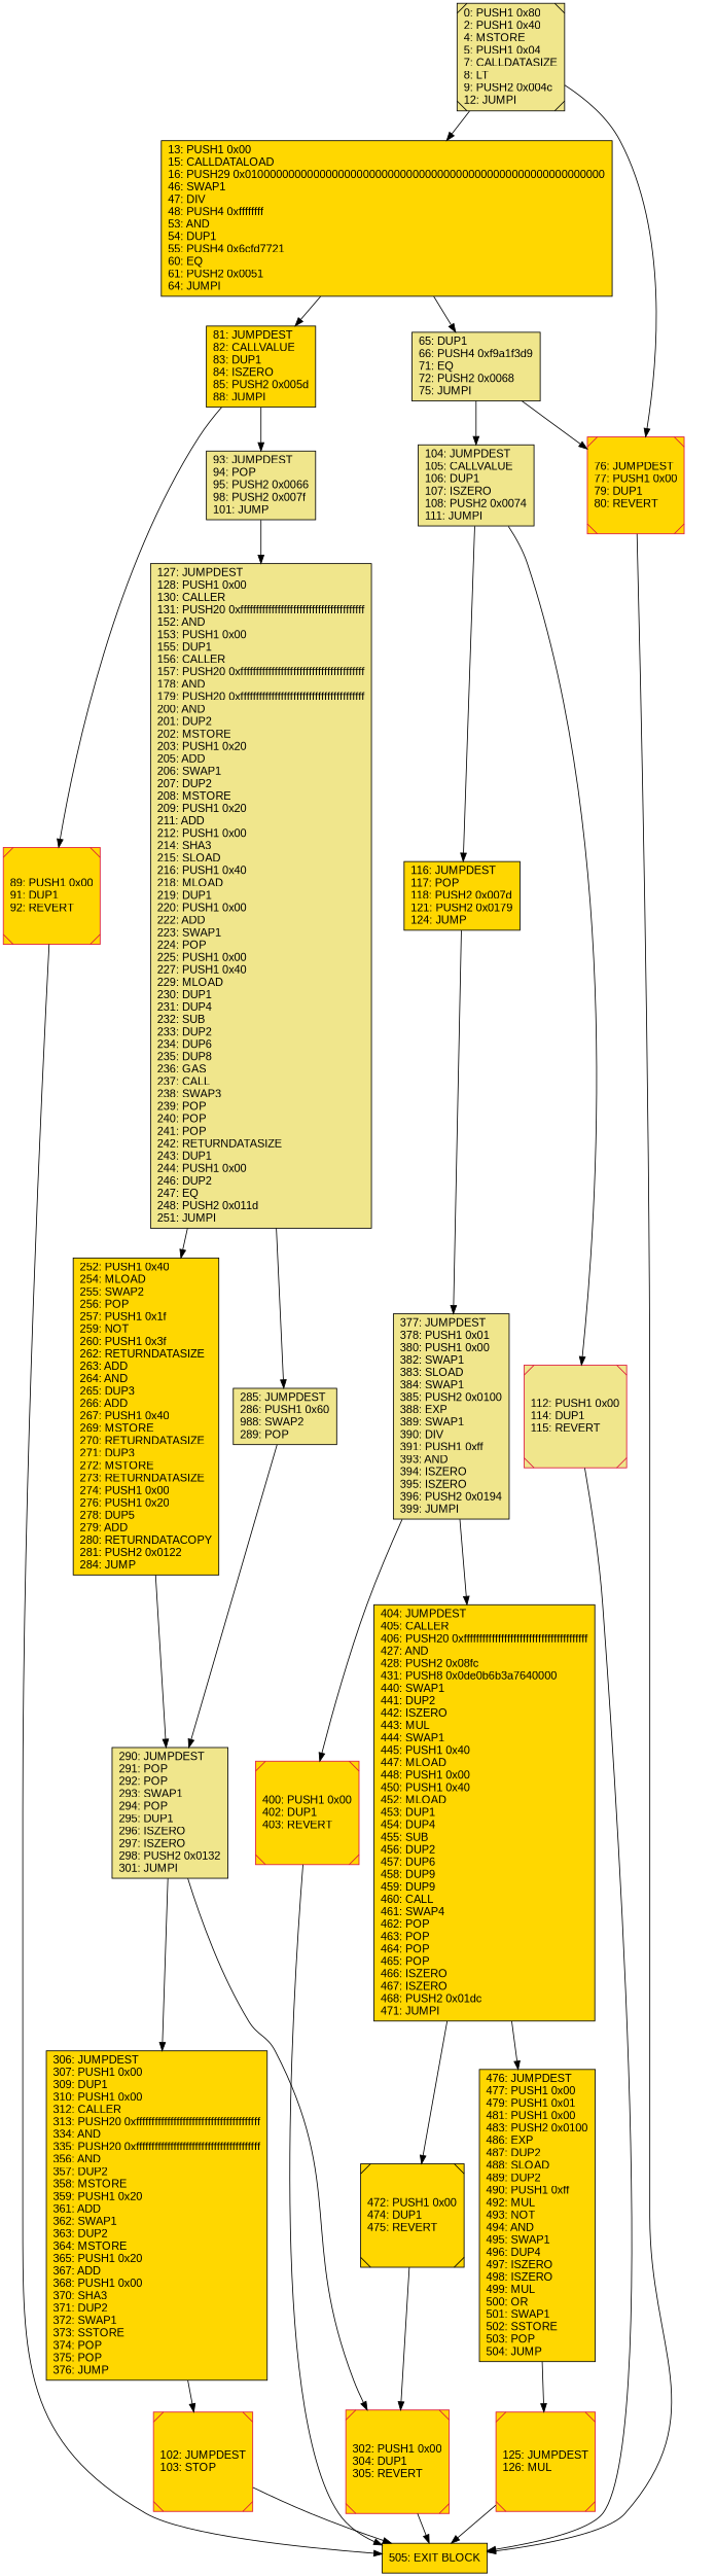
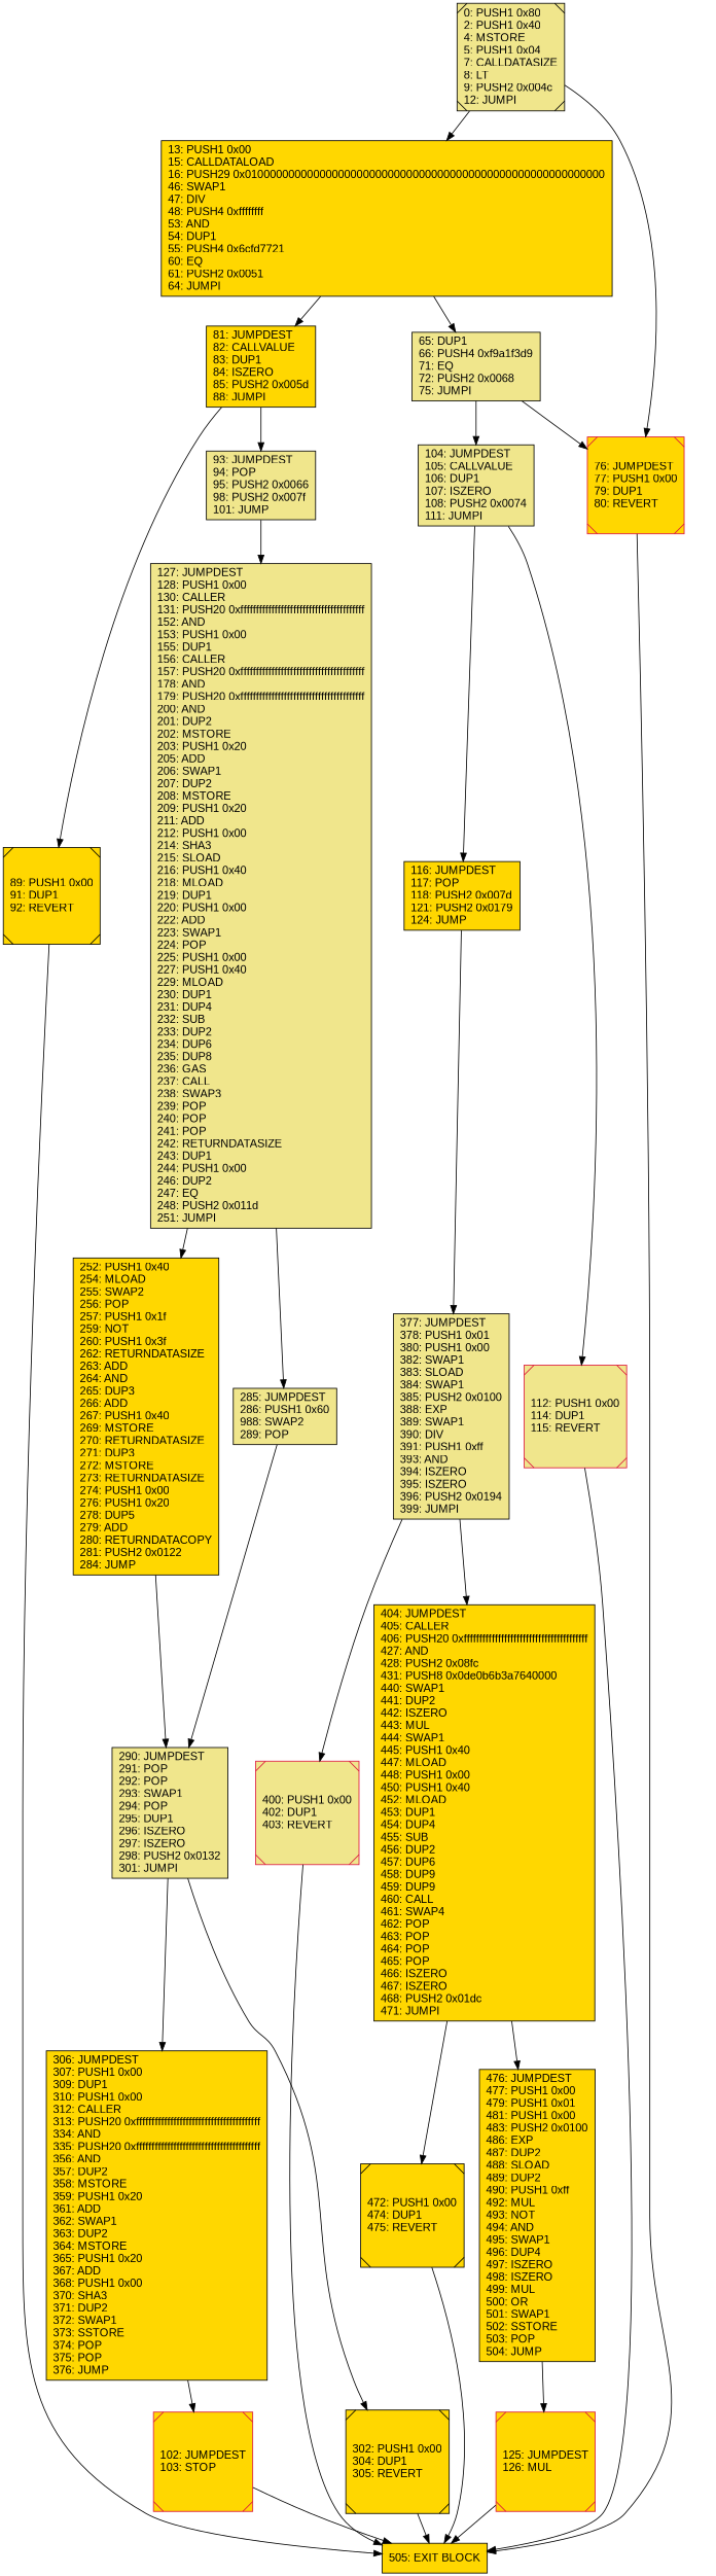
  digraph {
    rankdir=UD
    node [color=black fillcolor=gold fontcolor=black fontname=arial shape=box style=filled]
    n1 [fillcolor=khaki label="104: JUMPDEST\l105: CALLVALUE\l106: DUP1\l107: ISZERO\l108: PUSH2 0x0074\l111: JUMPI\l"]
    n2 [color=crimson fillcolor=khaki label="112: PUSH1 0x00\l114: DUP1\l115: REVERT\l" shape=Msquare]
    n3 [label="116: JUMPDEST\l117: POP\l118: PUSH2 0x007d\l121: PUSH2 0x0179\l124: JUMP\l"]
    n4 [label="505: EXIT BLOCK\l"]
    n5 [fillcolor=khaki label="377: JUMPDEST\l378: PUSH1 0x01\l380: PUSH1 0x00\l382: SWAP1\l383: SLOAD\l384: SWAP1\l385: PUSH2 0x0100\l388: EXP\l389: SWAP1\l390: DIV\l391: PUSH1 0xff\l393: AND\l394: ISZERO\l395: ISZERO\l396: PUSH2 0x0194\l399: JUMPI\l"]
    n6 [fillcolor=khaki label="290: JUMPDEST\l291: POP\l292: POP\l293: SWAP1\l294: POP\l295: DUP1\l296: ISZERO\l297: ISZERO\l298: PUSH2 0x0132\l301: JUMPI\l"]
-   n7 [color=crimson label="302: PUSH1 0x00\l304: DUP1\l305: REVERT\l" shape=Msquare]
+   n7 [label="302: PUSH1 0x00\l304: DUP1\l305: REVERT\l" shape=Msquare]
    n8 [label="306: JUMPDEST\l307: PUSH1 0x00\l309: DUP1\l310: PUSH1 0x00\l312: CALLER\l313: PUSH20 0xffffffffffffffffffffffffffffffffffffffff\l334: AND\l335: PUSH20 0xffffffffffffffffffffffffffffffffffffffff\l356: AND\l357: DUP2\l358: MSTORE\l359: PUSH1 0x20\l361: ADD\l362: SWAP1\l363: DUP2\l364: MSTORE\l365: PUSH1 0x20\l367: ADD\l368: PUSH1 0x00\l370: SHA3\l371: DUP2\l372: SWAP1\l373: SSTORE\l374: POP\l375: POP\l376: JUMP\l"]
    n9 [color=crimson label="102: JUMPDEST\l103: STOP\l" shape=Msquare]
    n10 [fillcolor=khaki label="0: PUSH1 0x80\l2: PUSH1 0x40\l4: MSTORE\l5: PUSH1 0x04\l7: CALLDATASIZE\l8: LT\l9: PUSH2 0x004c\l12: JUMPI\l" shape=Msquare]
    n11 [color=crimson label="76: JUMPDEST\l77: PUSH1 0x00\l79: DUP1\l80: REVERT\l" shape=Msquare]
    n12 [label="13: PUSH1 0x00\l15: CALLDATALOAD\l16: PUSH29 0x0100000000000000000000000000000000000000000000000000000000\l46: SWAP1\l47: DIV\l48: PUSH4 0xffffffff\l53: AND\l54: DUP1\l55: PUSH4 0x6cfd7721\l60: EQ\l61: PUSH2 0x0051\l64: JUMPI\l"]
    n13 [label="81: JUMPDEST\l82: CALLVALUE\l83: DUP1\l84: ISZERO\l85: PUSH2 0x005d\l88: JUMPI\l"]
    n14 [fillcolor=khaki label="65: DUP1\l66: PUSH4 0xf9a1f3d9\l71: EQ\l72: PUSH2 0x0068\l75: JUMPI\l"]
    n15 [color=crimson label="125: JUMPDEST\l126: MUL\l" shape=Msquare]
    n16 [label="252: PUSH1 0x40\l254: MLOAD\l255: SWAP2\l256: POP\l257: PUSH1 0x1f\l259: NOT\l260: PUSH1 0x3f\l262: RETURNDATASIZE\l263: ADD\l264: AND\l265: DUP3\l266: ADD\l267: PUSH1 0x40\l269: MSTORE\l270: RETURNDATASIZE\l271: DUP3\l272: MSTORE\l273: RETURNDATASIZE\l274: PUSH1 0x00\l276: PUSH1 0x20\l278: DUP5\l279: ADD\l280: RETURNDATACOPY\l281: PUSH2 0x0122\l284: JUMP\l"]
    n17 [fillcolor=khaki label="93: JUMPDEST\l94: POP\l95: PUSH2 0x0066\l98: PUSH2 0x007f\l101: JUMP\l"]
-   n18 [color=crimson label="89: PUSH1 0x00\l91: DUP1\l92: REVERT\l" shape=Msquare]
+   n18 [label="89: PUSH1 0x00\l91: DUP1\l92: REVERT\l" shape=Msquare]
    n19 [fillcolor=khaki label="127: JUMPDEST\l128: PUSH1 0x00\l130: CALLER\l131: PUSH20 0xffffffffffffffffffffffffffffffffffffffff\l152: AND\l153: PUSH1 0x00\l155: DUP1\l156: CALLER\l157: PUSH20 0xffffffffffffffffffffffffffffffffffffffff\l178: AND\l179: PUSH20 0xffffffffffffffffffffffffffffffffffffffff\l200: AND\l201: DUP2\l202: MSTORE\l203: PUSH1 0x20\l205: ADD\l206: SWAP1\l207: DUP2\l208: MSTORE\l209: PUSH1 0x20\l211: ADD\l212: PUSH1 0x00\l214: SHA3\l215: SLOAD\l216: PUSH1 0x40\l218: MLOAD\l219: DUP1\l220: PUSH1 0x00\l222: ADD\l223: SWAP1\l224: POP\l225: PUSH1 0x00\l227: PUSH1 0x40\l229: MLOAD\l230: DUP1\l231: DUP4\l232: SUB\l233: DUP2\l234: DUP6\l235: DUP8\l236: GAS\l237: CALL\l238: SWAP3\l239: POP\l240: POP\l241: POP\l242: RETURNDATASIZE\l243: DUP1\l244: PUSH1 0x00\l246: DUP2\l247: EQ\l248: PUSH2 0x011d\l251: JUMPI\l"]
-   n20 [color=crimson label="400: PUSH1 0x00\l402: DUP1\l403: REVERT\l" shape=Msquare]
+   n20 [color=crimson fillcolor=khaki label="400: PUSH1 0x00\l402: DUP1\l403: REVERT\l" shape=Msquare]
    n21 [label="476: JUMPDEST\l477: PUSH1 0x00\l479: PUSH1 0x01\l481: PUSH1 0x00\l483: PUSH2 0x0100\l486: EXP\l487: DUP2\l488: SLOAD\l489: DUP2\l490: PUSH1 0xff\l492: MUL\l493: NOT\l494: AND\l495: SWAP1\l496: DUP4\l497: ISZERO\l498: ISZERO\l499: MUL\l500: OR\l501: SWAP1\l502: SSTORE\l503: POP\l504: JUMP\l"]
    n22 [fillcolor=khaki label="285: JUMPDEST\l286: PUSH1 0x60\l988: SWAP2\l289: POP\l"]
    n23 [label="404: JUMPDEST\l405: CALLER\l406: PUSH20 0xffffffffffffffffffffffffffffffffffffffff\l427: AND\l428: PUSH2 0x08fc\l431: PUSH8 0x0de0b6b3a7640000\l440: SWAP1\l441: DUP2\l442: ISZERO\l443: MUL\l444: SWAP1\l445: PUSH1 0x40\l447: MLOAD\l448: PUSH1 0x00\l450: PUSH1 0x40\l452: MLOAD\l453: DUP1\l454: DUP4\l455: SUB\l456: DUP2\l457: DUP6\l458: DUP9\l459: DUP9\l460: CALL\l461: SWAP4\l462: POP\l463: POP\l464: POP\l465: POP\l466: ISZERO\l467: ISZERO\l468: PUSH2 0x01dc\l471: JUMPI\l"]
    n24 [label="472: PUSH1 0x00\l474: DUP1\l475: REVERT\l" shape=Msquare]
    n1 -> n2
    n1 -> n3
    n2 -> n4
    n3 -> n5
    n5 -> n20
    n5 -> n23
    n6 -> n7
    n6 -> n8
    n7 -> n4
    n8 -> n9
    n9 -> n4
    n10 -> n11
    n10 -> n12
    n11 -> n4
    n12 -> n13
    n12 -> n14
    n13 -> n17
    n13 -> n18
    n14 -> n1
    n14 -> n11
    n15 -> n4
    n16 -> n6
    n17 -> n19
    n18 -> n4
    n19 -> n16
    n19 -> n22
    n20 -> n4
    n21 -> n15
    n22 -> n6
    n23 -> n21
    n23 -> n24
-   n24 -> n7
+   n24 -> n4
  }
